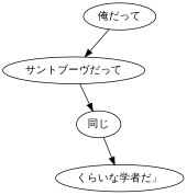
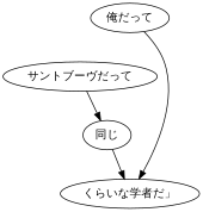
  digraph {
    fontname=Merriweather
    node [fontname=Merriweather]
    edge [fontname=Merriweather]
    n1 [label="サントブーヴだって"]
    n2 [label="同じ"]
    n3 [label="くらいな学者だ」"]
    n4 [label="俺だって"]
    n1 -> n2
    n2 -> n3
-   n4 -> n1
+   n4 -> n3
  }
